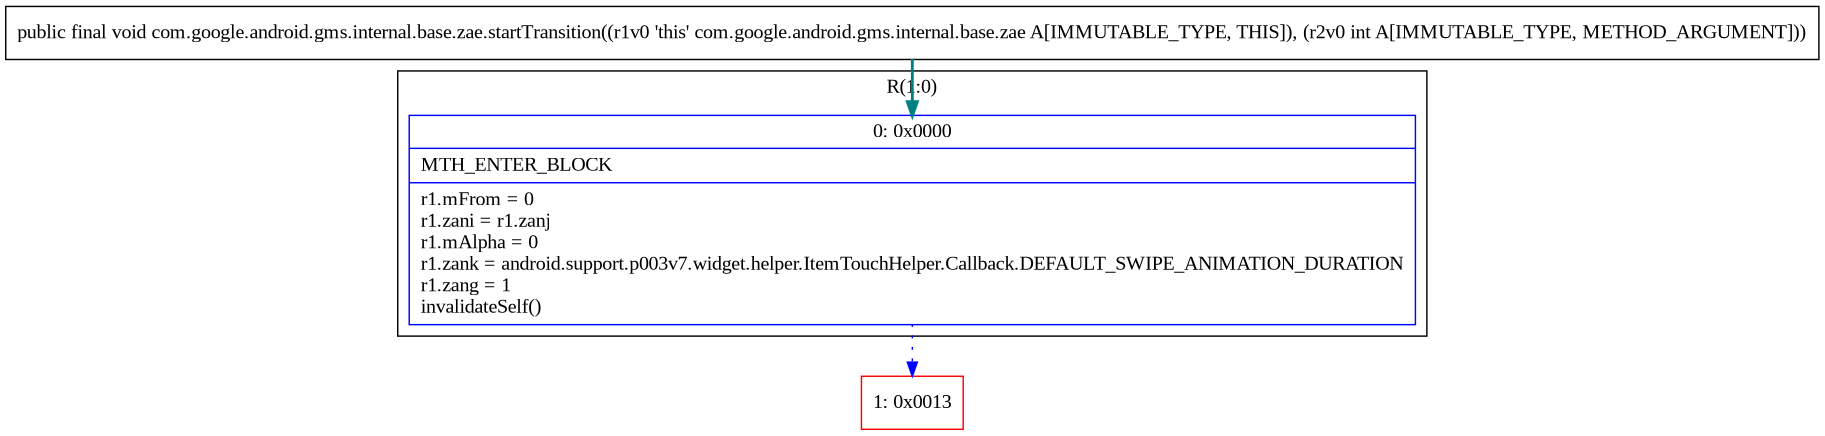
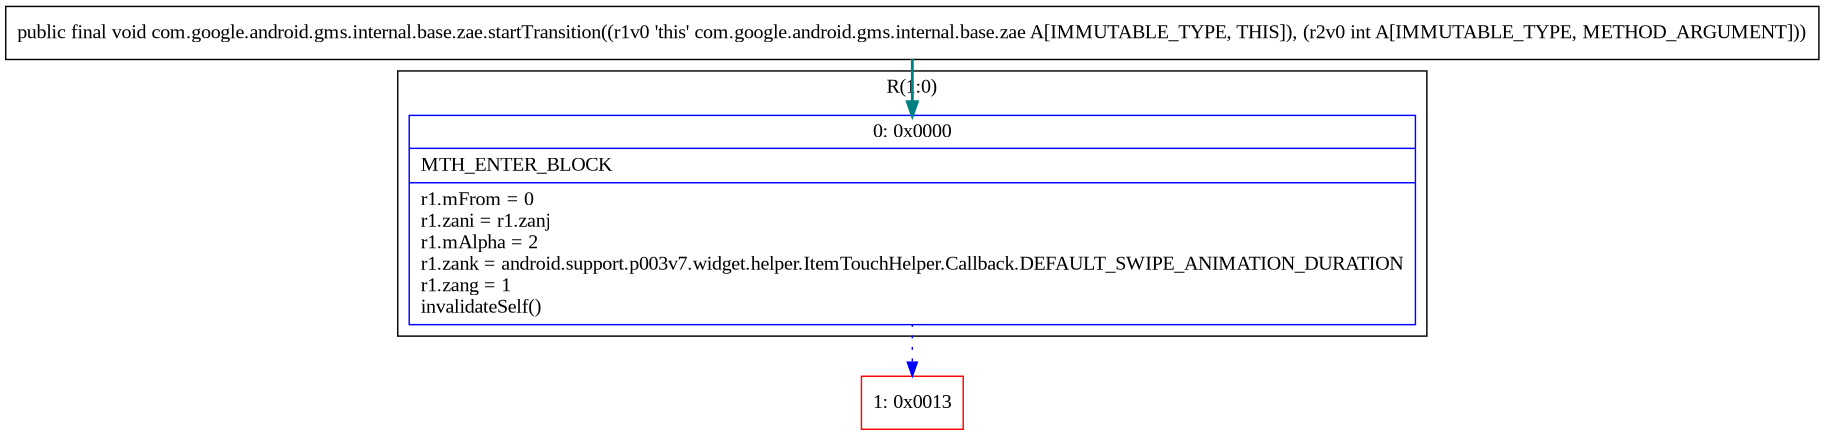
  digraph {
    fontname="Liberation Serif"
    node [shape=record fontname="Liberation Serif"]
    edge [fontname="Liberation Serif"]
-   n1 [color=blue label="{0\:\ 0x0000|MTH_ENTER_BLOCK\l|r1.mFrom = 0\lr1.zani = r1.zanj\lr1.mAlpha = 0\lr1.zank = android.support.p003v7.widget.helper.ItemTouchHelper.Callback.DEFAULT_SWIPE_ANIMATION_DURATION\lr1.zang = 1\linvalidateSelf()\l}"]
+   n1 [color=blue label="{0\:\ 0x0000|MTH_ENTER_BLOCK\l|r1.mFrom = 0\lr1.zani = r1.zanj\lr1.mAlpha = 2\lr1.zank = android.support.p003v7.widget.helper.ItemTouchHelper.Callback.DEFAULT_SWIPE_ANIMATION_DURATION\lr1.zang = 1\linvalidateSelf()\l}"]
    n2 [color=red label="{1\:\ 0x0013}"]
    n3 [label="{public final void com.google.android.gms.internal.base.zae.startTransition((r1v0 'this' com.google.android.gms.internal.base.zae A[IMMUTABLE_TYPE, THIS]), (r2v0 int A[IMMUTABLE_TYPE, METHOD_ARGUMENT])) }"]
    subgraph cluster_1 {
      label="R(1:0)"
      n1
    }
    n1 -> n2 [color=blue style=dotted]
    n3 -> n1 [color=teal style=bold]
  }
